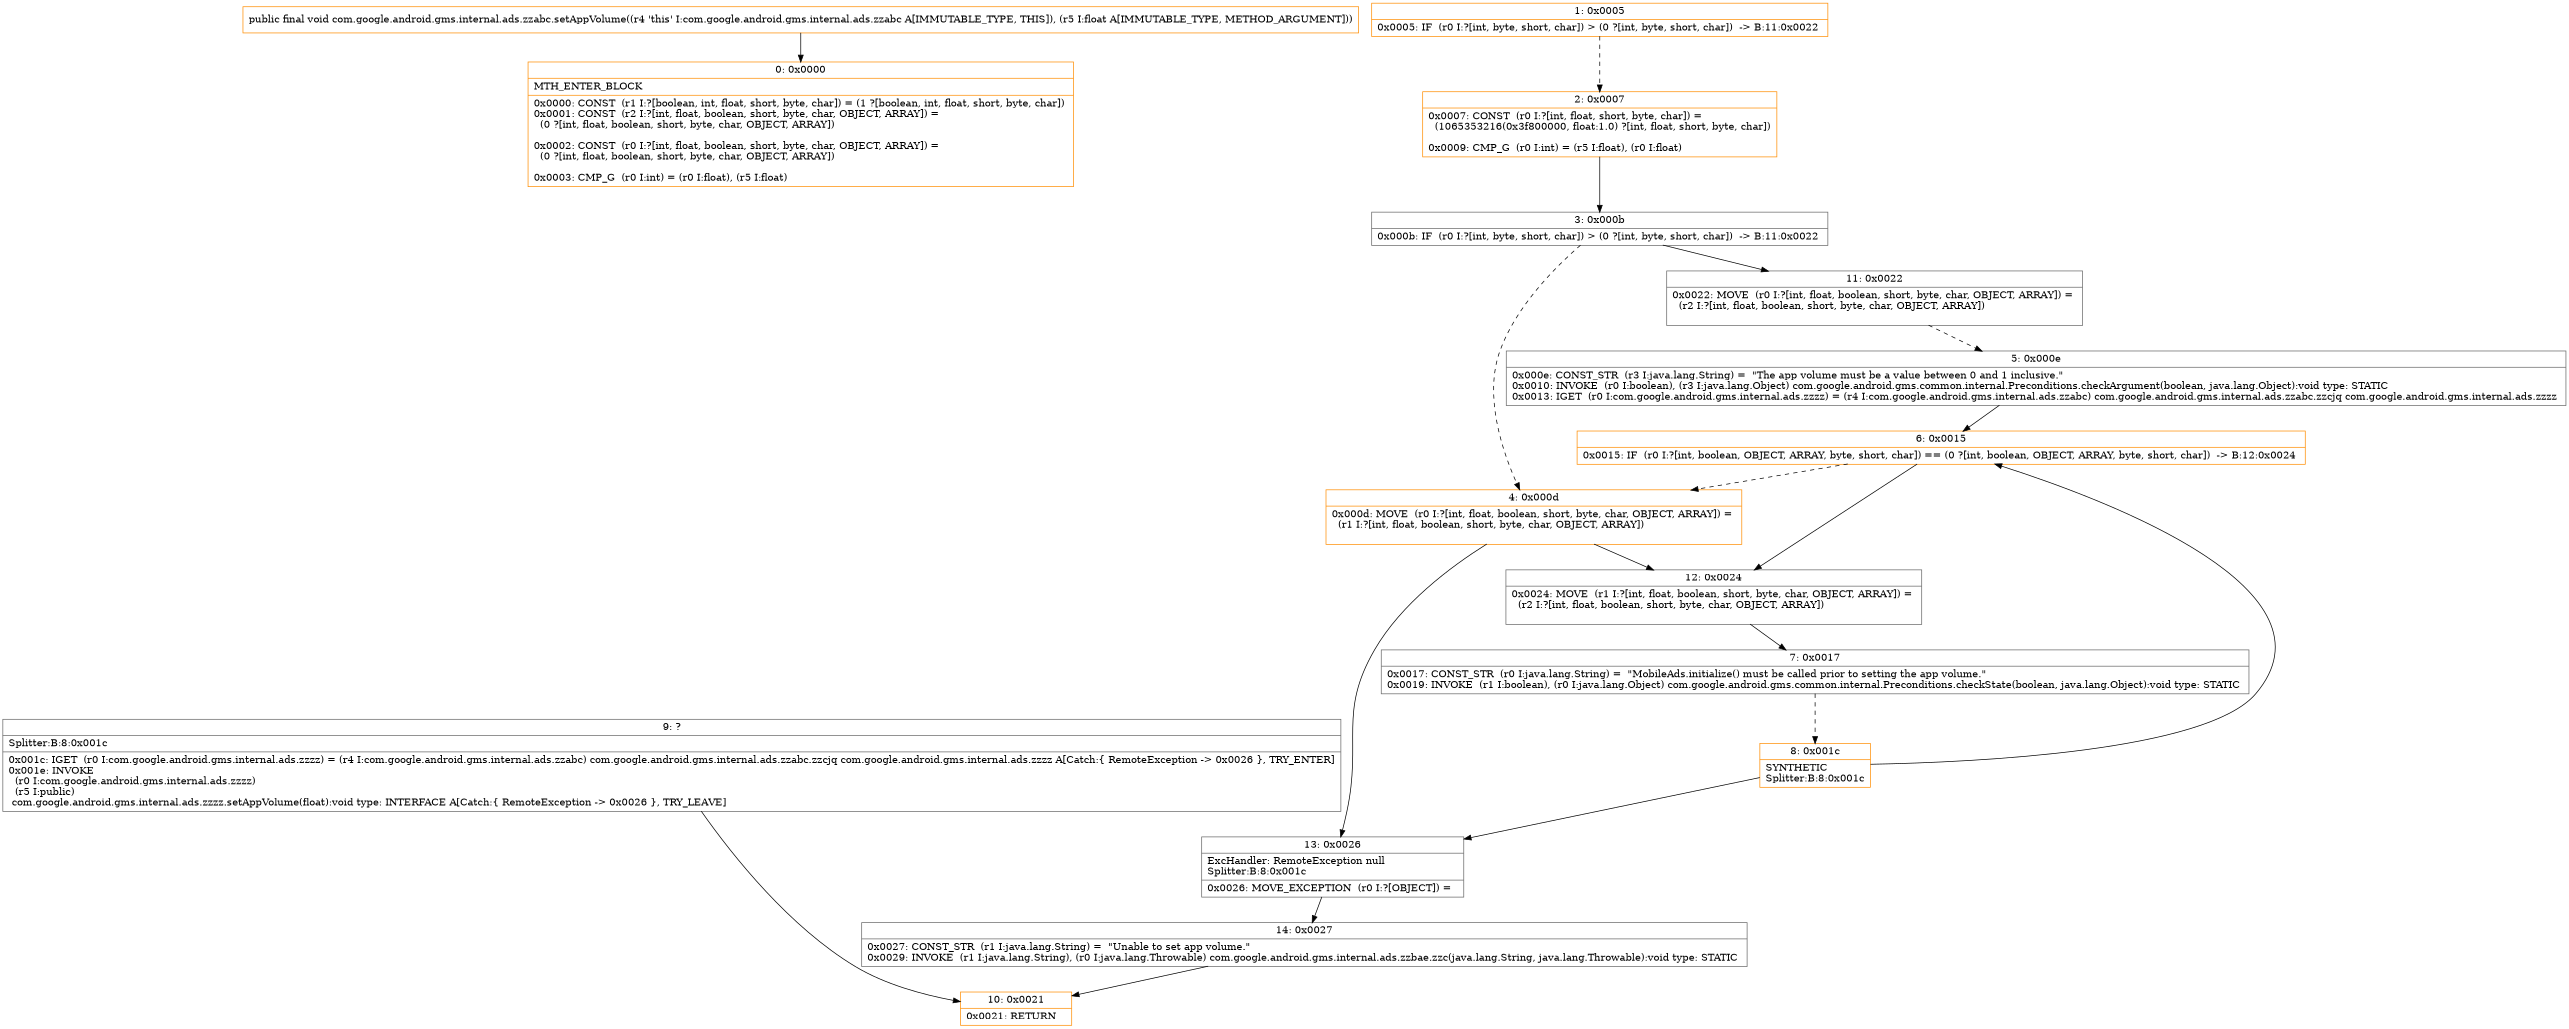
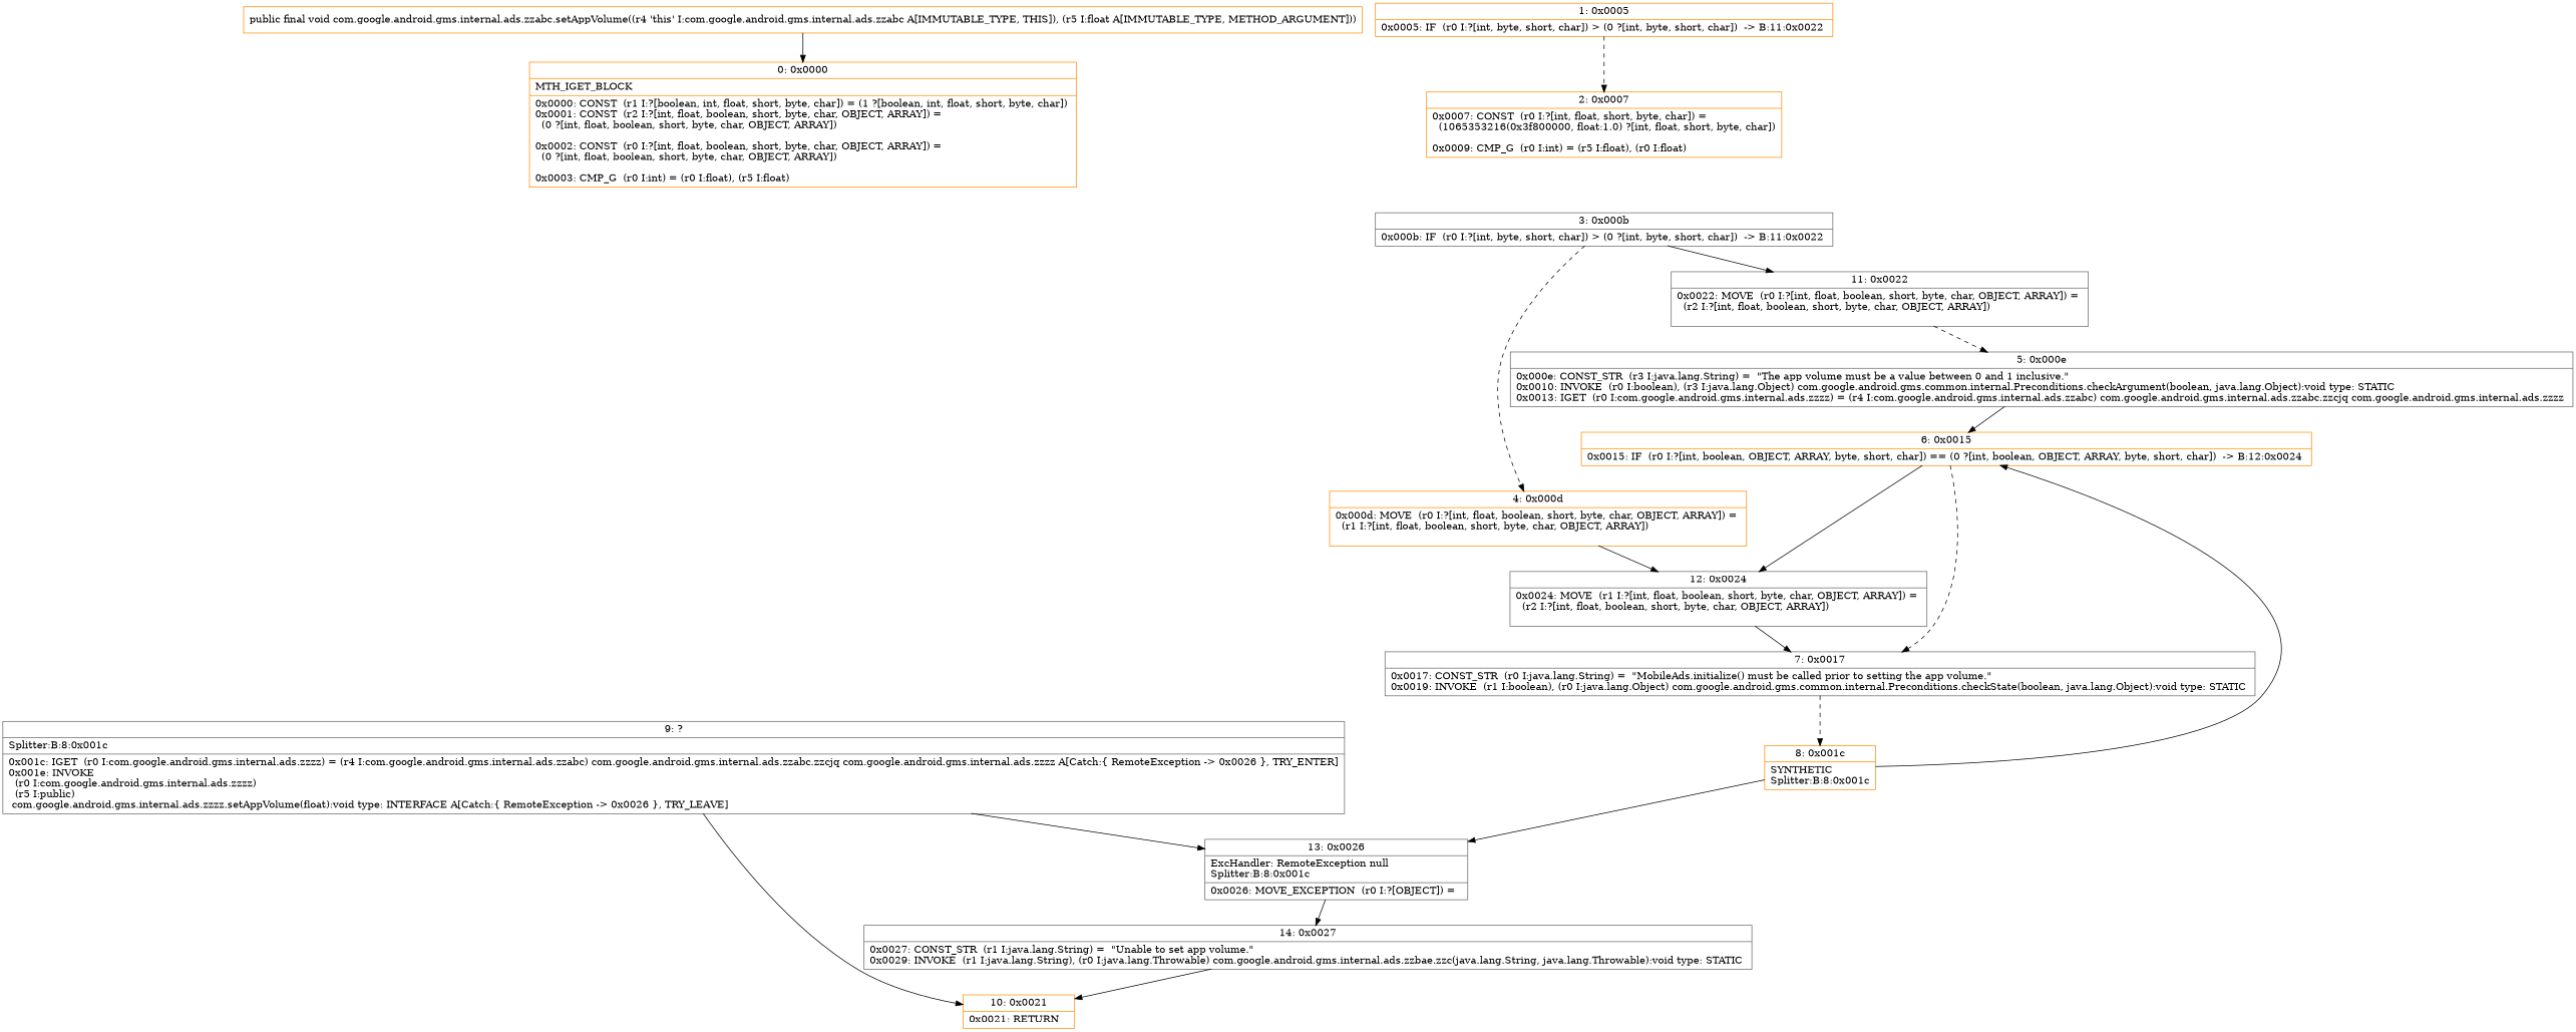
  digraph {
    node [color=darkorange shape=record]
-   n1 [label="{0\:\ 0x0000|MTH_ENTER_BLOCK\l|0x0000: CONST  (r1 I:?[boolean, int, float, short, byte, char]) = (1 ?[boolean, int, float, short, byte, char]) \l0x0001: CONST  (r2 I:?[int, float, boolean, short, byte, char, OBJECT, ARRAY]) = \l  (0 ?[int, float, boolean, short, byte, char, OBJECT, ARRAY])\l \l0x0002: CONST  (r0 I:?[int, float, boolean, short, byte, char, OBJECT, ARRAY]) = \l  (0 ?[int, float, boolean, short, byte, char, OBJECT, ARRAY])\l \l0x0003: CMP_G  (r0 I:int) = (r0 I:float), (r5 I:float) \l}"]
+   n1 [label="{0\:\ 0x0000|MTH_IGET_BLOCK\l|0x0000: CONST  (r1 I:?[boolean, int, float, short, byte, char]) = (1 ?[boolean, int, float, short, byte, char]) \l0x0001: CONST  (r2 I:?[int, float, boolean, short, byte, char, OBJECT, ARRAY]) = \l  (0 ?[int, float, boolean, short, byte, char, OBJECT, ARRAY])\l \l0x0002: CONST  (r0 I:?[int, float, boolean, short, byte, char, OBJECT, ARRAY]) = \l  (0 ?[int, float, boolean, short, byte, char, OBJECT, ARRAY])\l \l0x0003: CMP_G  (r0 I:int) = (r0 I:float), (r5 I:float) \l}"]
    n2 [label="{1\:\ 0x0005|0x0005: IF  (r0 I:?[int, byte, short, char]) \> (0 ?[int, byte, short, char])  \-\> B:11:0x0022 \l}"]
    n3 [label="{2\:\ 0x0007|0x0007: CONST  (r0 I:?[int, float, short, byte, char]) = \l  (1065353216(0x3f800000, float:1.0) ?[int, float, short, byte, char])\l \l0x0009: CMP_G  (r0 I:int) = (r5 I:float), (r0 I:float) \l}"]
    n4 [color=gray40 label="{3\:\ 0x000b|0x000b: IF  (r0 I:?[int, byte, short, char]) \> (0 ?[int, byte, short, char])  \-\> B:11:0x0022 \l}"]
    n5 [color=gray40 label="{11\:\ 0x0022|0x0022: MOVE  (r0 I:?[int, float, boolean, short, byte, char, OBJECT, ARRAY]) = \l  (r2 I:?[int, float, boolean, short, byte, char, OBJECT, ARRAY])\l \l}"]
    n6 [color=gray40 label="{5\:\ 0x000e|0x000e: CONST_STR  (r3 I:java.lang.String) =  \"The app volume must be a value between 0 and 1 inclusive.\" \l0x0010: INVOKE  (r0 I:boolean), (r3 I:java.lang.Object) com.google.android.gms.common.internal.Preconditions.checkArgument(boolean, java.lang.Object):void type: STATIC \l0x0013: IGET  (r0 I:com.google.android.gms.internal.ads.zzzz) = (r4 I:com.google.android.gms.internal.ads.zzabc) com.google.android.gms.internal.ads.zzabc.zzcjq com.google.android.gms.internal.ads.zzzz \l}"]
    n7 [label="{4\:\ 0x000d|0x000d: MOVE  (r0 I:?[int, float, boolean, short, byte, char, OBJECT, ARRAY]) = \l  (r1 I:?[int, float, boolean, short, byte, char, OBJECT, ARRAY])\l \l}"]
    n8 [color=gray40 label="{12\:\ 0x0024|0x0024: MOVE  (r1 I:?[int, float, boolean, short, byte, char, OBJECT, ARRAY]) = \l  (r2 I:?[int, float, boolean, short, byte, char, OBJECT, ARRAY])\l \l}"]
    n9 [label="{6\:\ 0x0015|0x0015: IF  (r0 I:?[int, boolean, OBJECT, ARRAY, byte, short, char]) == (0 ?[int, boolean, OBJECT, ARRAY, byte, short, char])  \-\> B:12:0x0024 \l}"]
    n10 [color=gray40 label="{7\:\ 0x0017|0x0017: CONST_STR  (r0 I:java.lang.String) =  \"MobileAds.initialize() must be called prior to setting the app volume.\" \l0x0019: INVOKE  (r1 I:boolean), (r0 I:java.lang.Object) com.google.android.gms.common.internal.Preconditions.checkState(boolean, java.lang.Object):void type: STATIC \l}"]
    n11 [label="{8\:\ 0x001c|SYNTHETIC\lSplitter:B:8:0x001c\l}"]
    n12 [color=gray40 label="{13\:\ 0x0026|ExcHandler: RemoteException null\lSplitter:B:8:0x001c\l|0x0026: MOVE_EXCEPTION  (r0 I:?[OBJECT]) =  \l}"]
    n13 [color=gray40 label="{9\:\ ?|Splitter:B:8:0x001c\l|0x001c: IGET  (r0 I:com.google.android.gms.internal.ads.zzzz) = (r4 I:com.google.android.gms.internal.ads.zzabc) com.google.android.gms.internal.ads.zzabc.zzcjq com.google.android.gms.internal.ads.zzzz A[Catch:\{ RemoteException \-\> 0x0026 \}, TRY_ENTER]\l0x001e: INVOKE  \l  (r0 I:com.google.android.gms.internal.ads.zzzz)\l  (r5 I:public)\l com.google.android.gms.internal.ads.zzzz.setAppVolume(float):void type: INTERFACE A[Catch:\{ RemoteException \-\> 0x0026 \}, TRY_LEAVE]\l}"]
    n14 [label="{10\:\ 0x0021|0x0021: RETURN   \l}"]
    n15 [color=gray40 label="{14\:\ 0x0027|0x0027: CONST_STR  (r1 I:java.lang.String) =  \"Unable to set app volume.\" \l0x0029: INVOKE  (r1 I:java.lang.String), (r0 I:java.lang.Throwable) com.google.android.gms.internal.ads.zzbae.zzc(java.lang.String, java.lang.Throwable):void type: STATIC \l}"]
    n16 [label="{public final void com.google.android.gms.internal.ads.zzabc.setAppVolume((r4 'this' I:com.google.android.gms.internal.ads.zzabc A[IMMUTABLE_TYPE, THIS]), (r5 I:float A[IMMUTABLE_TYPE, METHOD_ARGUMENT])) }"]
    n2 -> n3 [style=dashed]
-   n3 -> n4
    n4 -> n5
    n4 -> n7 [style=dashed]
    n5 -> n6 [style=dashed]
    n6 -> n9
    n7 -> n8
    n8 -> n10
    n9 -> n8
-   n9 -> n7 [style=dashed]
+   n9 -> n10 [style=dashed]
    n10 -> n11 [style=dashed]
    n11 -> n9
    n11 -> n12
    n12 -> n15
-   n7 -> n12
+   n13 -> n12
    n13 -> n14
    n15 -> n14
    n16 -> n1
  }
